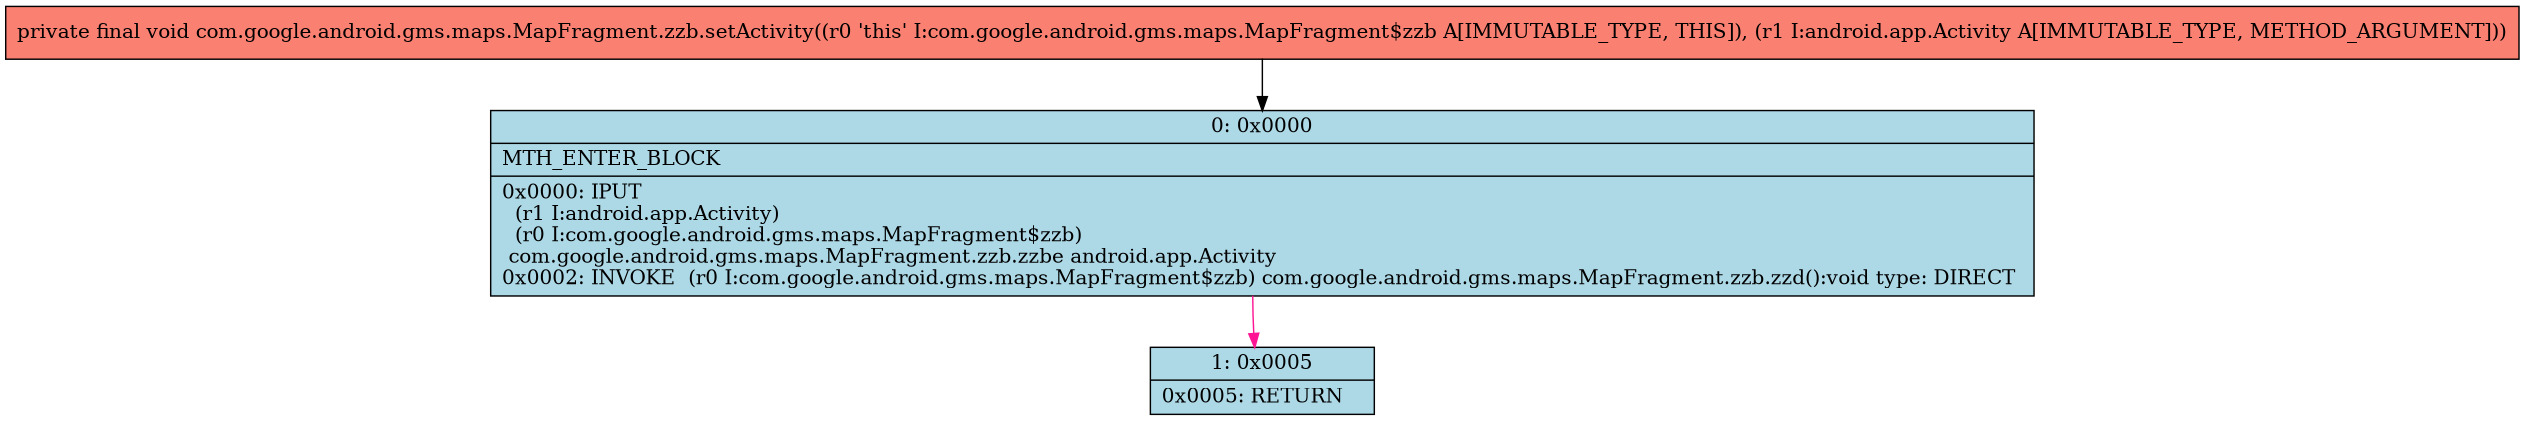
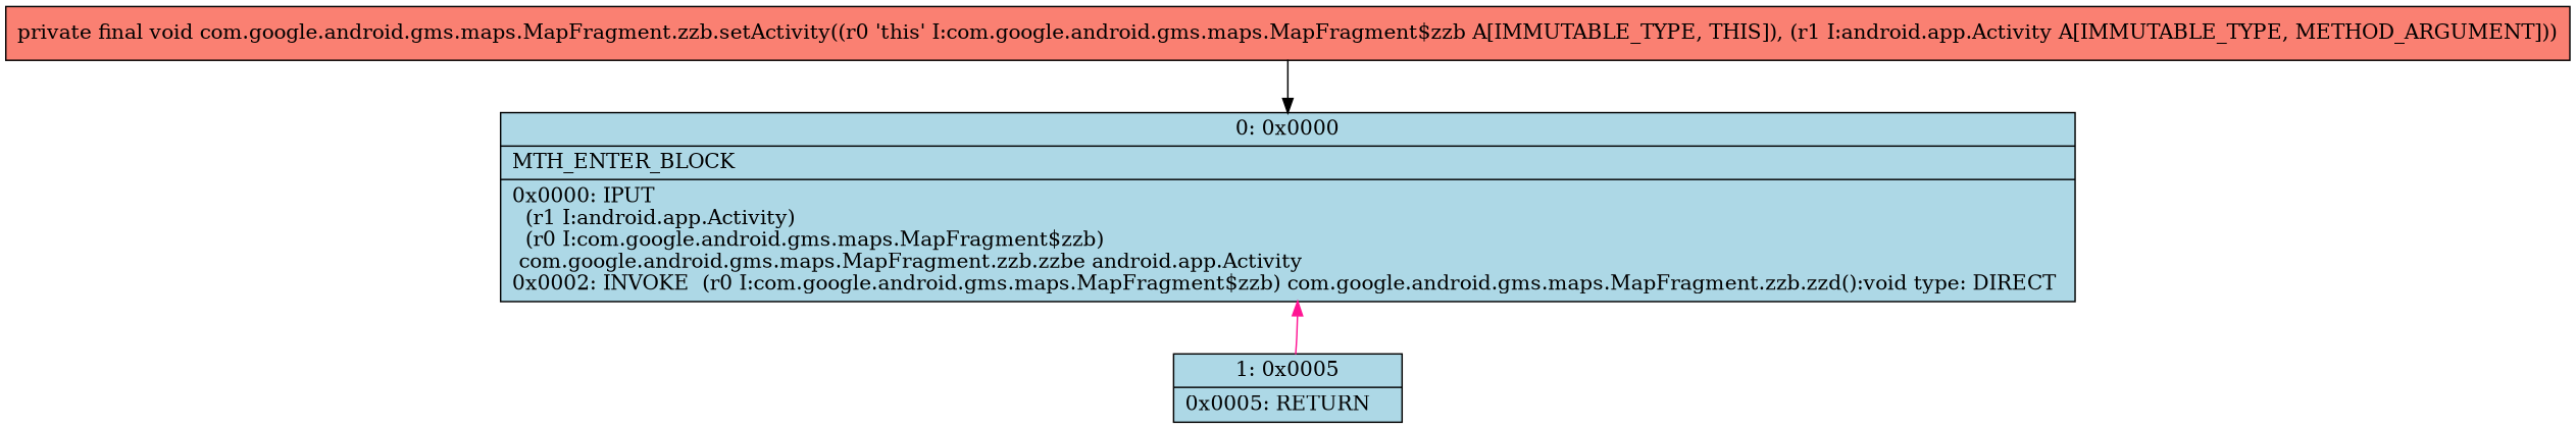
  digraph {
    node [shape=record style=filled fillcolor=lightblue]
    n1 [label="{0\:\ 0x0000|MTH_ENTER_BLOCK\l|0x0000: IPUT  \l  (r1 I:android.app.Activity)\l  (r0 I:com.google.android.gms.maps.MapFragment$zzb)\l com.google.android.gms.maps.MapFragment.zzb.zzbe android.app.Activity \l0x0002: INVOKE  (r0 I:com.google.android.gms.maps.MapFragment$zzb) com.google.android.gms.maps.MapFragment.zzb.zzd():void type: DIRECT \l}"]
    n2 [label="{1\:\ 0x0005|0x0005: RETURN   \l}"]
    n3 [label="{private final void com.google.android.gms.maps.MapFragment.zzb.setActivity((r0 'this' I:com.google.android.gms.maps.MapFragment$zzb A[IMMUTABLE_TYPE, THIS]), (r1 I:android.app.Activity A[IMMUTABLE_TYPE, METHOD_ARGUMENT])) }" fillcolor=salmon]
-   n1 -> n2 [color=deeppink]
+   n2 -> n1 [color=deeppink]
    n3 -> n1 [color=black]
  }
